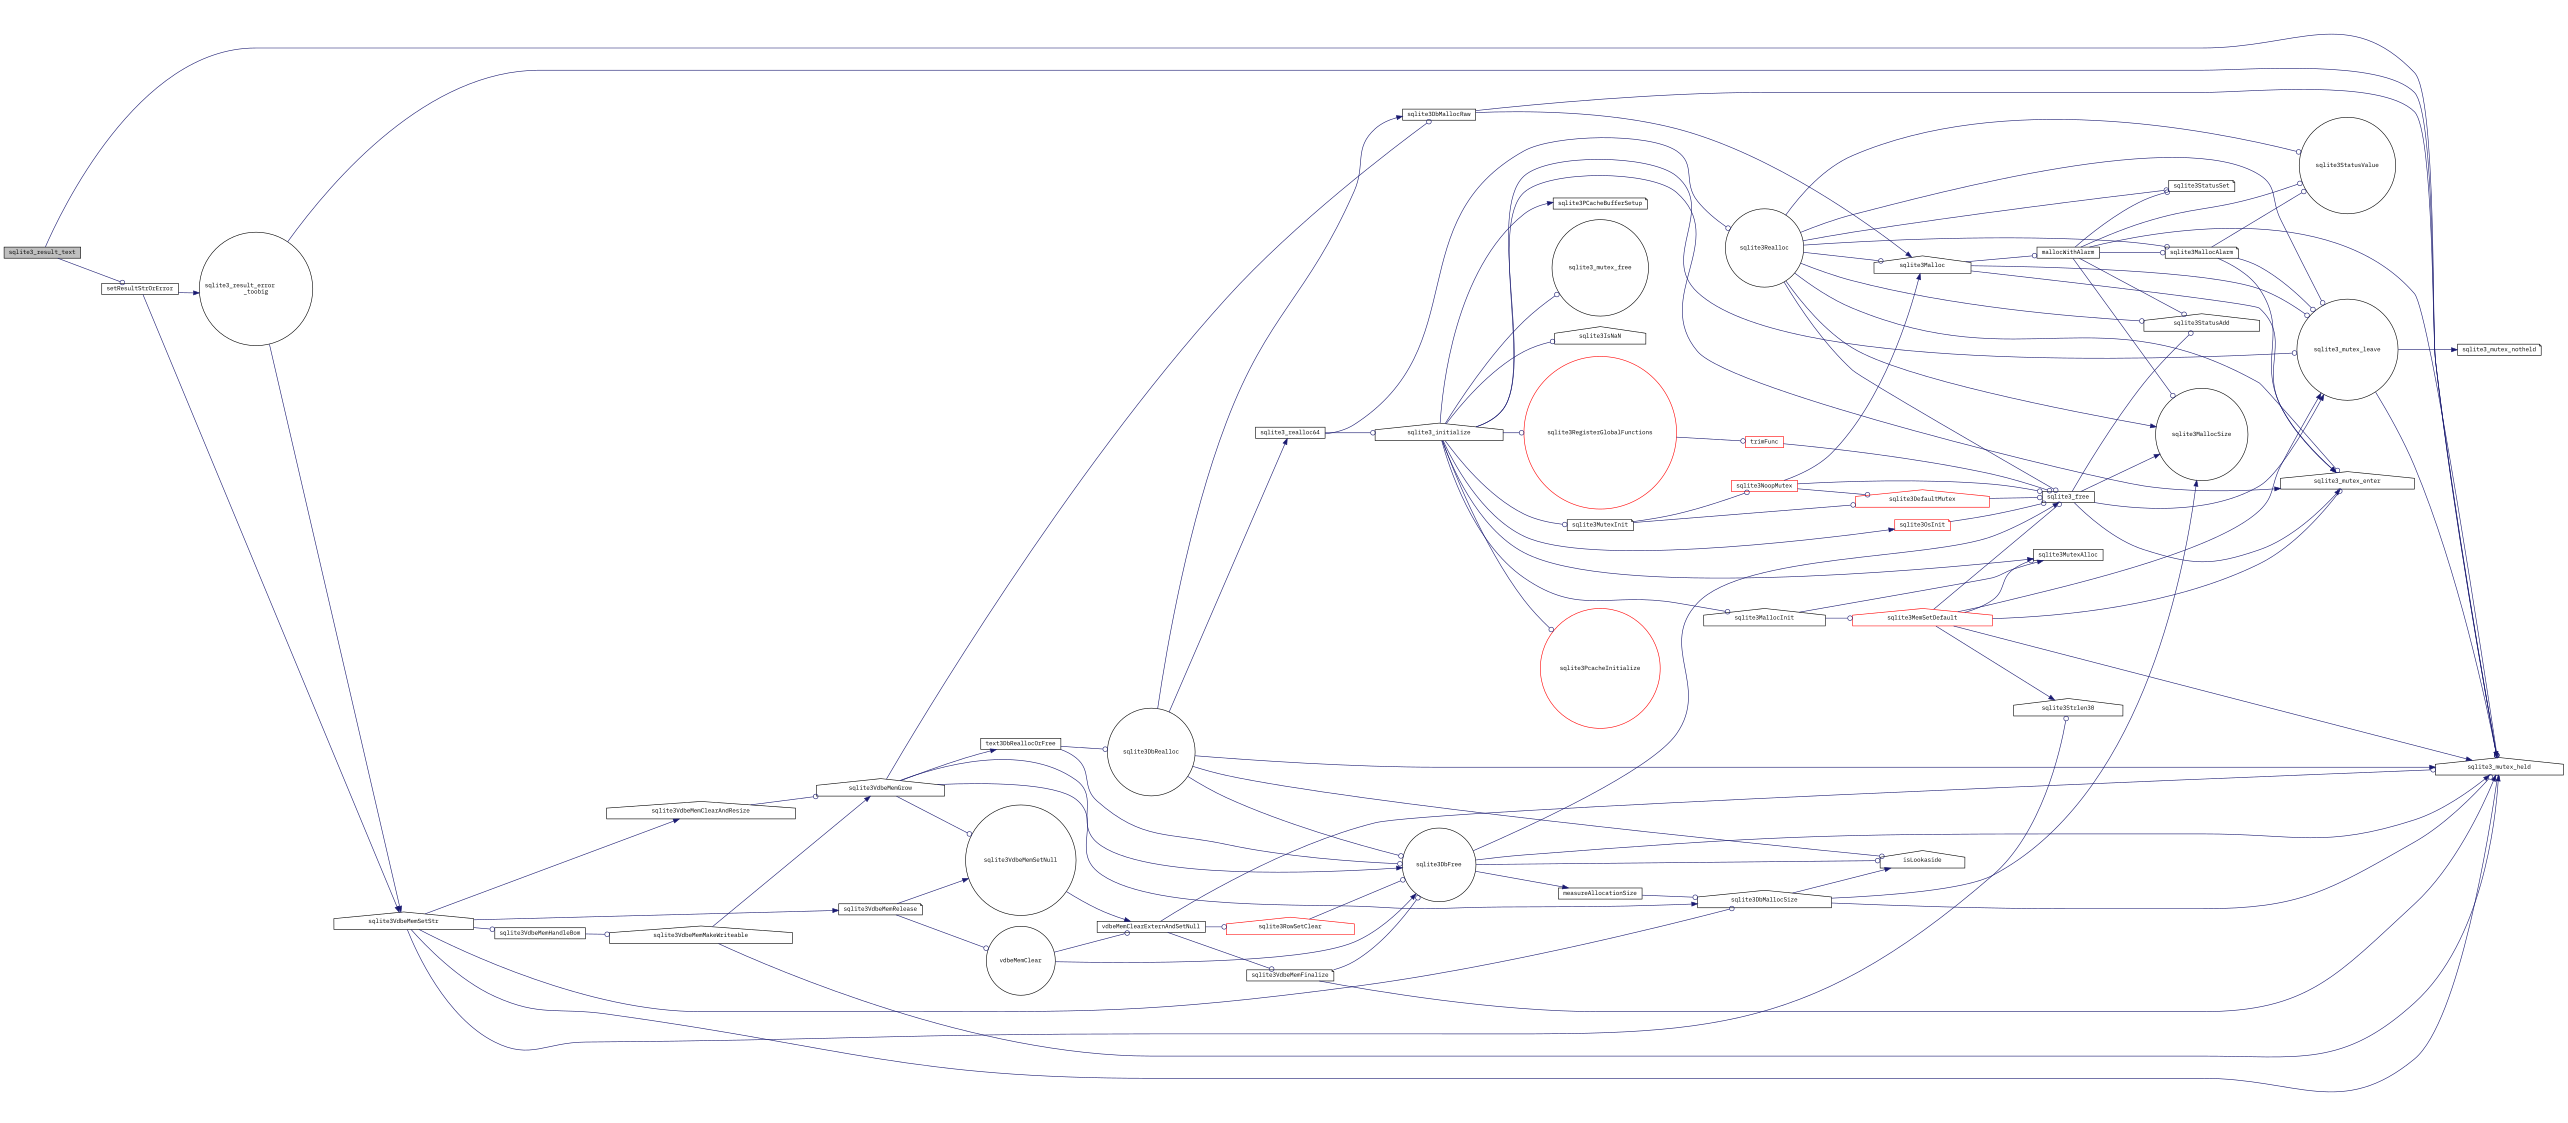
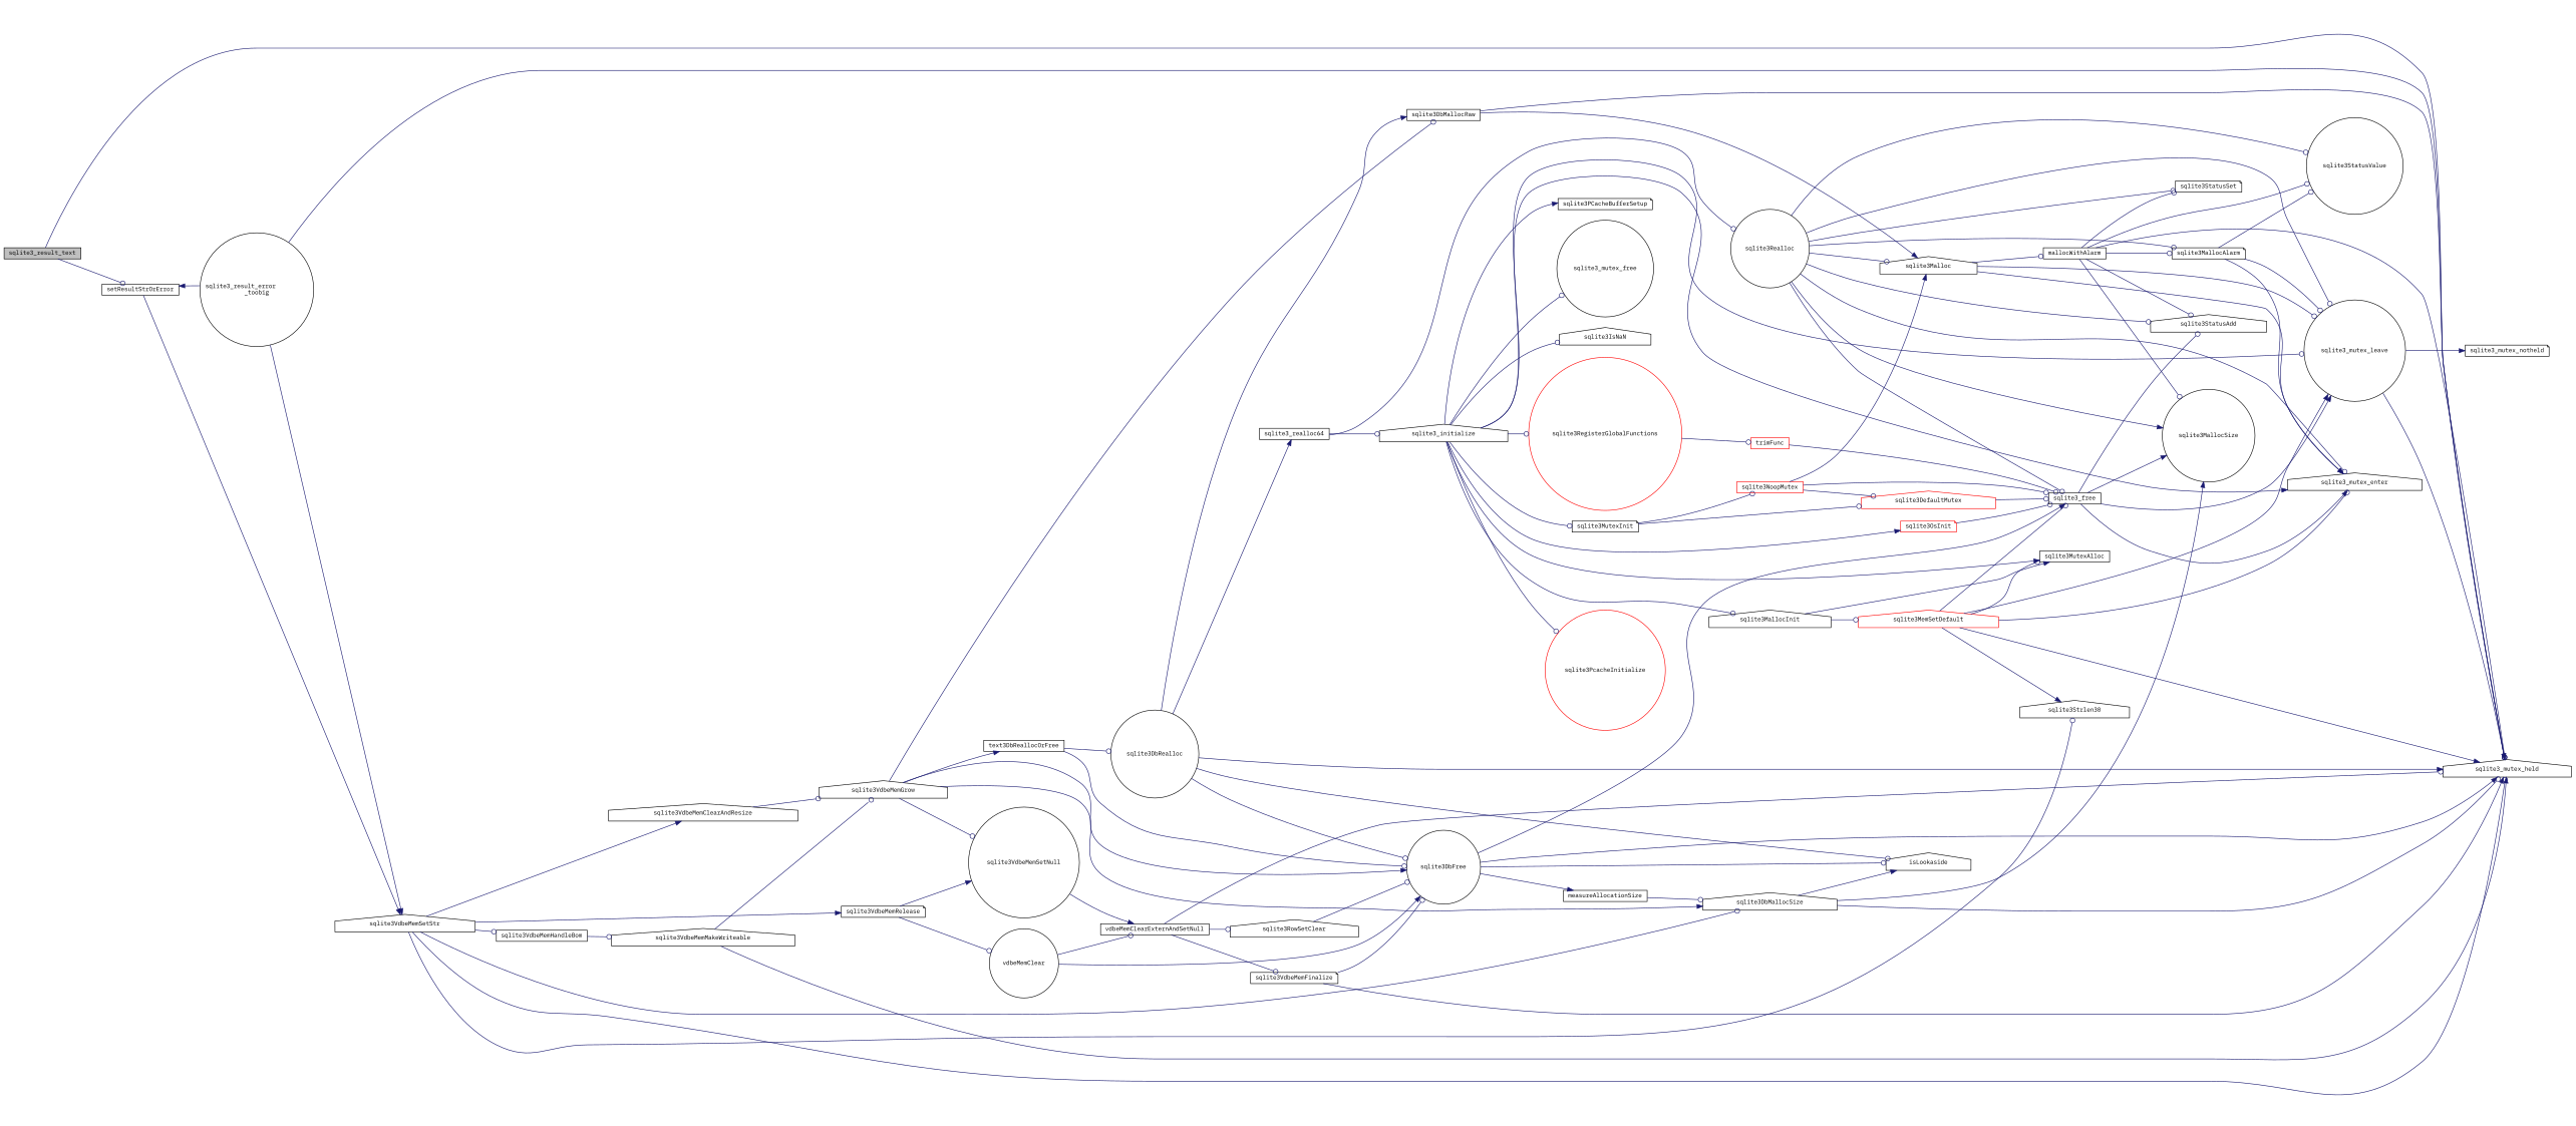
  digraph {
    fontname="IBM Plex Mono"
    rankdir=LR
    node [color=black fillcolor=white fontname="IBM Plex Mono" fontsize=10 shape=house style=filled]
    edge [arrowhead=odot color=midnightblue fontname="IBM Plex Mono" fontsize=10 labelfontname=FreeSans labelfontsize=10 style=solid]
    n1 [fillcolor=grey75 fontcolor=black height=0.2 label=sqlite3_result_text shape=box width=0.4]
    n2 [height=0.2 label=sqlite3_mutex_held width=0.4]
    n3 [height=0.2 label=setResultStrOrError shape=box width=0.4]
    n4 [height=0.2 label=sqlite3VdbeMemSetStr width=0.4]
    n5 [height=0.2 label="sqlite3_result_error\l_toobig" shape=circle width=0.4]
    n6 [height=0.2 label=sqlite3DbMallocSize width=0.4]
    n7 [height=0.2 label=sqlite3Strlen30 width=0.4]
    n8 [height=0.2 label=sqlite3VdbeMemClearAndResize width=0.4]
    n9 [height=0.2 label=sqlite3VdbeMemRelease shape=note width=0.4]
    n10 [height=0.2 label=sqlite3VdbeMemHandleBom shape=box width=0.4]
    n11 [height=0.2 label=sqlite3VdbeMemSetNull shape=circle width=0.4]
    n12 [height=0.2 label=vdbeMemClearExternAndSetNull shape=box width=0.4]
    n13 [height=0.2 label=isLookaside width=0.4]
    n14 [height=0.2 label=sqlite3MallocSize shape=circle width=0.4]
    n15 [height=0.2 label=sqlite3VdbeMemGrow width=0.4]
    n16 [height=0.2 label=vdbeMemClear shape=circle width=0.4]
    n17 [height=0.2 label=sqlite3VdbeMemMakeWriteable width=0.4]
    n18 [height=0.2 label=sqlite3VdbeMemFinalize shape=note width=0.4]
-   n19 [color=red height=0.2 label=sqlite3RowSetClear width=0.4]
+   n19 [height=0.2 label=sqlite3RowSetClear width=0.4]
    n20 [height=0.2 label=sqlite3DbFree shape=circle width=0.4]
    n21 [height=0.2 label=measureAllocationSize shape=box width=0.4]
    n22 [height=0.2 label=sqlite3_free shape=box width=0.4]
    n23 [height=0.2 label=sqlite3_mutex_enter width=0.4]
    n24 [height=0.2 label=sqlite3StatusAdd width=0.4]
    n25 [height=0.2 label=sqlite3_mutex_leave shape=circle width=0.4]
    n26 [height=0.2 label=sqlite3_mutex_notheld shape=note width=0.4]
    n27 [height=0.2 label=text3DbReallocOrFree shape=box width=0.4]
    n28 [height=0.2 label=sqlite3DbMallocRaw shape=box width=0.4]
    n29 [height=0.2 label=sqlite3DbRealloc shape=circle width=0.4]
    n30 [height=0.2 label=sqlite3Malloc width=0.4]
    n31 [height=0.2 label=sqlite3_realloc64 shape=box width=0.4]
    n32 [height=0.2 label=sqlite3_initialize width=0.4]
    n33 [height=0.2 label=sqlite3Realloc shape=circle width=0.4]
    n34 [height=0.2 label=mallocWithAlarm shape=box width=0.4]
    n35 [height=0.2 label=sqlite3StatusSet shape=note width=0.4]
    n36 [height=0.2 label=sqlite3StatusValue shape=circle width=0.4]
    n37 [height=0.2 label=sqlite3MallocAlarm shape=note width=0.4]
    n38 [height=0.2 label=sqlite3MutexInit shape=note width=0.4]
    n39 [height=0.2 label=sqlite3MutexAlloc shape=box width=0.4]
    n40 [height=0.2 label=sqlite3MallocInit width=0.4]
    n41 [color=red height=0.2 label=sqlite3RegisterGlobalFunctions shape=circle width=0.4]
    n42 [color=red height=0.2 label=sqlite3PcacheInitialize shape=circle width=0.4]
    n43 [color=red height=0.2 label=sqlite3OsInit shape=note width=0.4]
    n44 [height=0.2 label=sqlite3PCacheBufferSetup shape=note width=0.4]
    n45 [height=0.2 label=sqlite3_mutex_free shape=circle width=0.4]
    n46 [height=0.2 label=sqlite3IsNaN width=0.4]
    n47 [color=red height=0.2 label=sqlite3DefaultMutex width=0.4]
    n48 [color=red height=0.2 label=sqlite3NoopMutex shape=box width=0.4]
    n49 [color=red height=0.2 label=sqlite3MemSetDefault width=0.4]
    n50 [color=red height=0.2 label=trimFunc shape=box width=0.4]
    n1 -> n2
    n1 -> n3
    n3 -> n4 [arrowhead=normal]
-   n3 -> n5 [arrowhead=normal]
+   n5 -> n3 [arrowhead=normal]
    n4 -> n2
    n4 -> n6
    n4 -> n7
    n4 -> n8 [arrowhead=normal]
    n4 -> n9 [arrowhead=normal]
    n4 -> n10
    n5 -> n2
    n5 -> n4 [arrowhead=normal]
    n6 -> n2
    n6 -> n13 [arrowhead=normal]
    n6 -> n14 [arrowhead=normal]
    n8 -> n15
    n9 -> n11 [arrowhead=normal]
    n9 -> n16
    n10 -> n17
    n11 -> n12 [arrowhead=normal]
    n12 -> n2
    n12 -> n18
    n12 -> n19
    n15 -> n6 [arrowhead=normal]
    n15 -> n11
    n15 -> n20 [arrowhead=normal]
    n15 -> n27 [arrowhead=normal]
    n15 -> n28
    n16 -> n12
    n16 -> n20 [arrowhead=normal]
    n17 -> n2 [arrowhead=normal]
-   n17 -> n15 [arrowhead=normal]
+   n17 -> n15
    n18 -> n2 [arrowhead=normal]
    n18 -> n20
    n19 -> n20
    n20 -> n2 [arrowhead=normal]
    n20 -> n13
    n20 -> n21 [arrowhead=normal]
    n20 -> n22 [arrowhead=normal]
    n21 -> n6
    n22 -> n14 [arrowhead=normal]
    n22 -> n23 [arrowhead=normal]
    n22 -> n24
    n22 -> n25 [arrowhead=normal]
    n25 -> n2 [arrowhead=normal]
    n25 -> n26 [arrowhead=normal]
    n27 -> n20
    n27 -> n29
    n28 -> n2 [arrowhead=normal]
    n28 -> n30 [arrowhead=normal]
    n29 -> n2 [arrowhead=normal]
    n29 -> n13
    n29 -> n20
    n29 -> n28 [arrowhead=normal]
    n29 -> n31 [arrowhead=normal]
    n30 -> n23 [arrowhead=normal]
    n30 -> n25
    n30 -> n34
    n31 -> n32
    n31 -> n33
    n32 -> n23 [arrowhead=normal]
    n32 -> n25
    n32 -> n38
    n32 -> n39 [arrowhead=normal]
    n32 -> n40
    n32 -> n41
    n32 -> n42
    n32 -> n43 [arrowhead=normal]
    n32 -> n44 [arrowhead=normal]
    n32 -> n45
    n32 -> n46
    n33 -> n14 [arrowhead=normal]
    n33 -> n22
    n33 -> n23
    n33 -> n24
    n33 -> n25
    n33 -> n30
    n33 -> n35
    n33 -> n36
    n33 -> n37
    n34 -> n2
    n34 -> n14
    n34 -> n24
    n34 -> n35
    n34 -> n36
    n34 -> n37
    n37 -> n23 [arrowhead=normal]
    n37 -> n25
    n37 -> n36
    n38 -> n47
    n38 -> n48
    n40 -> n39 [arrowhead=normal]
    n40 -> n49
    n41 -> n50
    n43 -> n22
    n47 -> n22
    n48 -> n22
    n48 -> n30 [arrowhead=normal]
    n48 -> n47
    n49 -> n2 [arrowhead=normal]
    n49 -> n7 [arrowhead=normal]
    n49 -> n22
    n49 -> n23
    n49 -> n25 [arrowhead=normal]
    n49 -> n39
    n50 -> n22
  }
